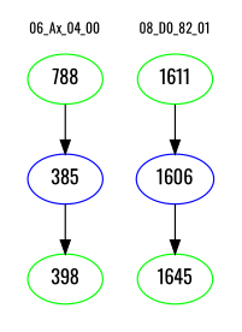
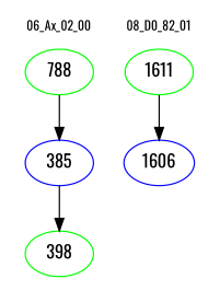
  digraph {
    fontname=Oswald
    node [color=green fontname=Oswald]
    edge [color=black fontname=Oswald]
    n1 [label=788]
    n2 [color=blue label=385]
    n3 [label=398]
    n4 [label=1611]
    n5 [color=blue label=1606]
-   n6 [label=1645]
    subgraph cluster_1 {
      color=white
      fontsize=10
-     label="06_Ax_04_00"
+     label="06_Ax_02_00"
      n1
      n2
      n3
    }
    subgraph cluster_2 {
      color=white
      fontsize=10
      label="08_D0_82_01"
      n4
      n5
-     n6
    }
    n1 -> n2
    n2 -> n3
    n4 -> n5
-   n5 -> n6
  }
